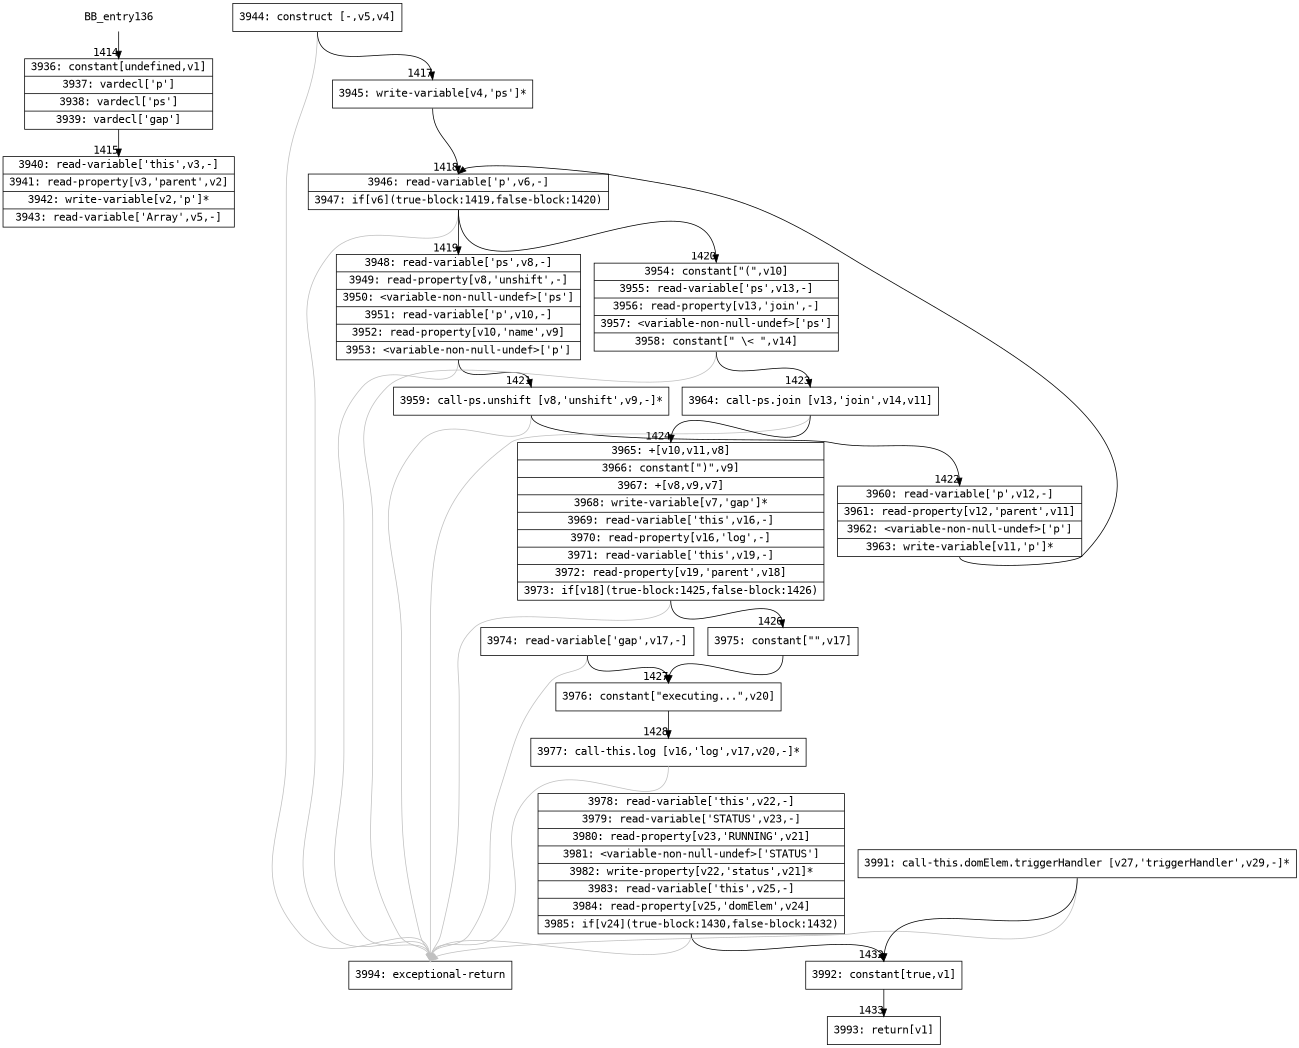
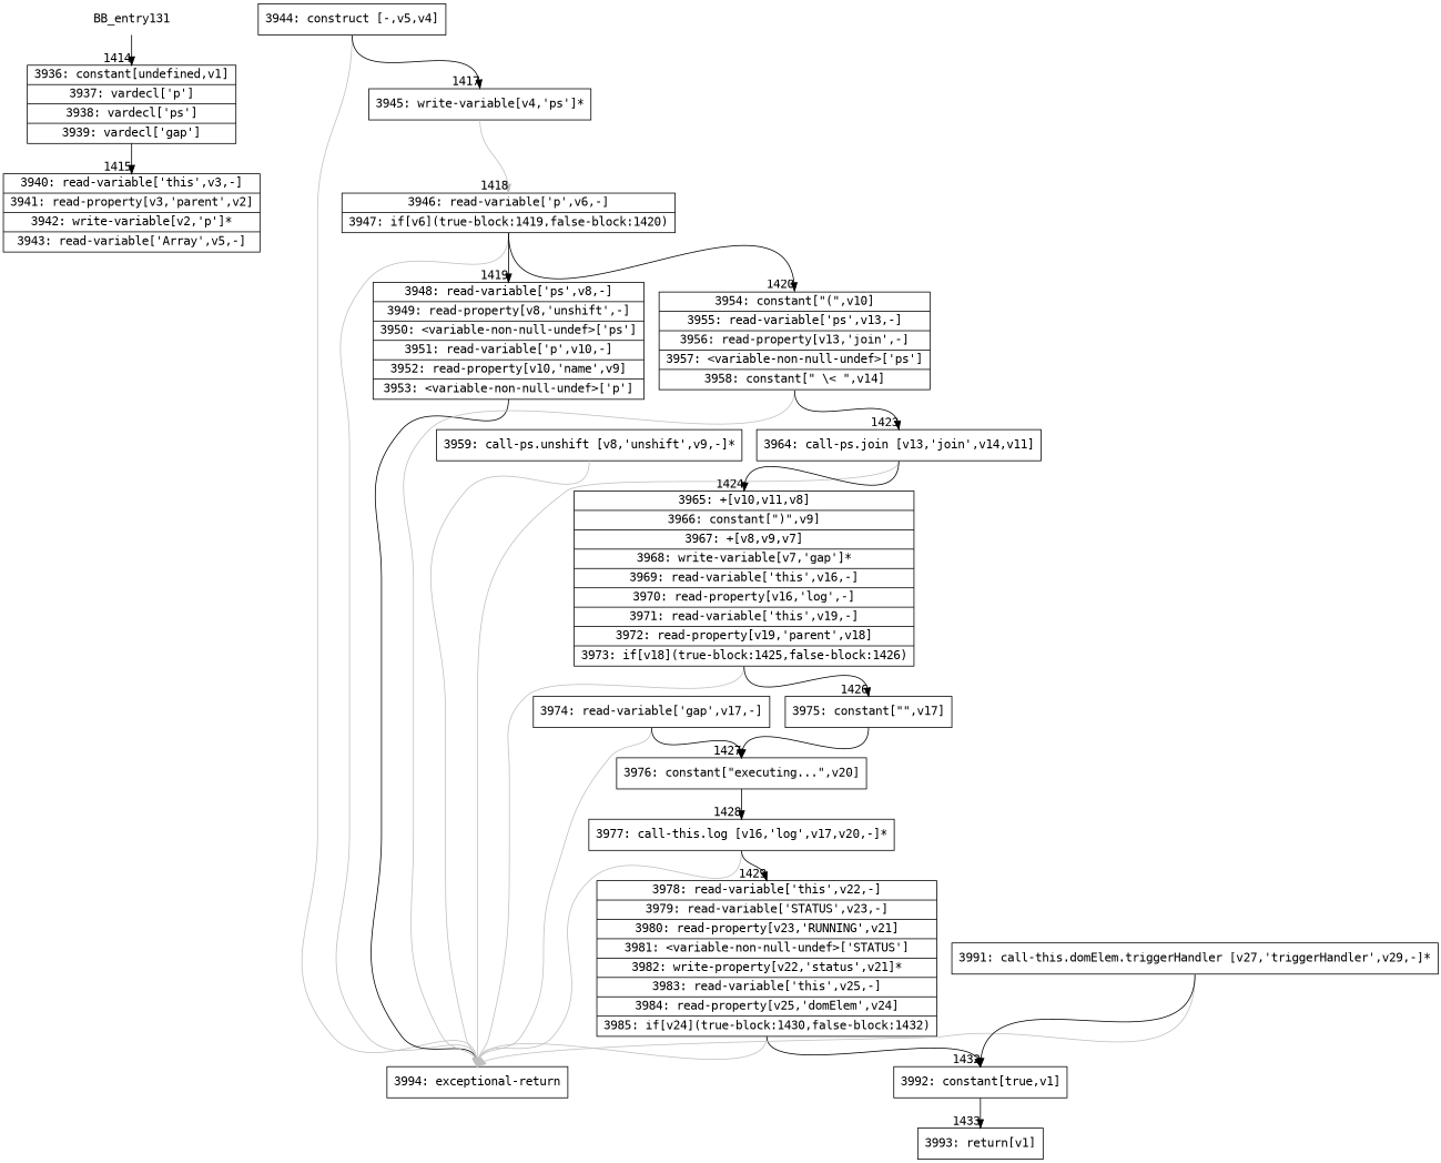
  digraph {
    fontname="DejaVu Sans Mono"
    rankdir=TD
    node [fontname="DejaVu Sans Mono" shape=record]
    edge [fontname="DejaVu Sans Mono" headport=n tailport=s]
-   BB_entry131 [shape=none label=BB_entry136]
+   BB_entry131 [shape=none]
    n2 [label="{3936: constant[undefined,v1]|3937: vardecl['p']|3938: vardecl['ps']|3939: vardecl['gap']}"]
    n3 [label="{3940: read-variable['this',v3,-]|3941: read-property[v3,'parent',v2]|3942: write-variable[v2,'p']*|3943: read-variable['Array',v5,-]}"]
    n4 [label="{3944: construct [-,v5,v4]}"]
    n5 [label="{3994: exceptional-return}"]
    n6 [label="{3945: write-variable[v4,'ps']*}"]
    n7 [label="{3946: read-variable['p',v6,-]|3947: if[v6](true-block:1419,false-block:1420)}"]
    n8 [label="{3948: read-variable['ps',v8,-]|3949: read-property[v8,'unshift',-]|3950: \<variable-non-null-undef\>['ps']|3951: read-variable['p',v10,-]|3952: read-property[v10,'name',v9]|3953: \<variable-non-null-undef\>['p']}"]
    n9 [label="{3954: constant[\"(\",v10]|3955: read-variable['ps',v13,-]|3956: read-property[v13,'join',-]|3957: \<variable-non-null-undef\>['ps']|3958: constant[\" \\\< \",v14]}"]
    n10 [label="{3959: call-ps.unshift [v8,'unshift',v9,-]*}"]
    n11 [label="{3964: call-ps.join [v13,'join',v14,v11]}"]
-   n12 [label="{3960: read-variable['p',v12,-]|3961: read-property[v12,'parent',v11]|3962: \<variable-non-null-undef\>['p']|3963: write-variable[v11,'p']*}"]
    n13 [label="{3965: +[v10,v11,v8]|3966: constant[\")\",v9]|3967: +[v8,v9,v7]|3968: write-variable[v7,'gap']*|3969: read-variable['this',v16,-]|3970: read-property[v16,'log',-]|3971: read-variable['this',v19,-]|3972: read-property[v19,'parent',v18]|3973: if[v18](true-block:1425,false-block:1426)}"]
    n14 [label="{3975: constant[\"\",v17]}"]
    n15 [label="{3974: read-variable['gap',v17,-]}"]
    n16 [label="{3976: constant[\"executing...\",v20]}"]
    n17 [label="{3977: call-this.log [v16,'log',v17,v20,-]*}"]
    n18 [label="{3978: read-variable['this',v22,-]|3979: read-variable['STATUS',v23,-]|3980: read-property[v23,'RUNNING',v21]|3981: \<variable-non-null-undef\>['STATUS']|3982: write-property[v22,'status',v21]*|3983: read-variable['this',v25,-]|3984: read-property[v25,'domElem',v24]|3985: if[v24](true-block:1430,false-block:1432)}"]
    n19 [label="{3992: constant[true,v1]}"]
    n20 [label="{3993: return[v1]}"]
    n21 [label="{3991: call-this.domElem.triggerHandler [v27,'triggerHandler',v29,-]*}"]
    BB_entry131 -> n2 [headlabel="    1414"]
    n2 -> n3 [headlabel="      1415"]
    n4 -> n5 [color=gray]
    n4 -> n6 [headlabel="      1417"]
-   n6 -> n7 [headlabel="      1418"]
+   n6 -> n7 [headlabel="      1418" color=gray]
    n7 -> n5 [color=gray]
    n7 -> n8 [headlabel="      1419"]
    n7 -> n9 [headlabel="      1420"]
-   n8 -> n5 [color=gray]
-   n8 -> n10 [headlabel="      1421"]
+   n8 -> n5 [color=black]
    n9 -> n5 [color=gray]
    n9 -> n11 [headlabel="      1423"]
    n10 -> n5 [color=gray]
-   n10 -> n12 [headlabel="      1422"]
    n11 -> n5 [color=gray]
    n11 -> n13 [headlabel="      1424"]
-   n12 -> n7
    n13 -> n5 [color=gray]
    n13 -> n14 [headlabel="      1426"]
    n14 -> n16
    n15 -> n5 [color=gray]
    n15 -> n16 [headlabel="      1427"]
    n16 -> n17 [headlabel="      1428"]
    n17 -> n5 [color=gray]
+   n17 -> n18 [headlabel="      1429"]
    n18 -> n5 [color=gray]
    n18 -> n19 [headlabel="      1432"]
    n19 -> n20 [headlabel="      1433"]
    n21 -> n5 [color=gray]
    n21 -> n19
  }
